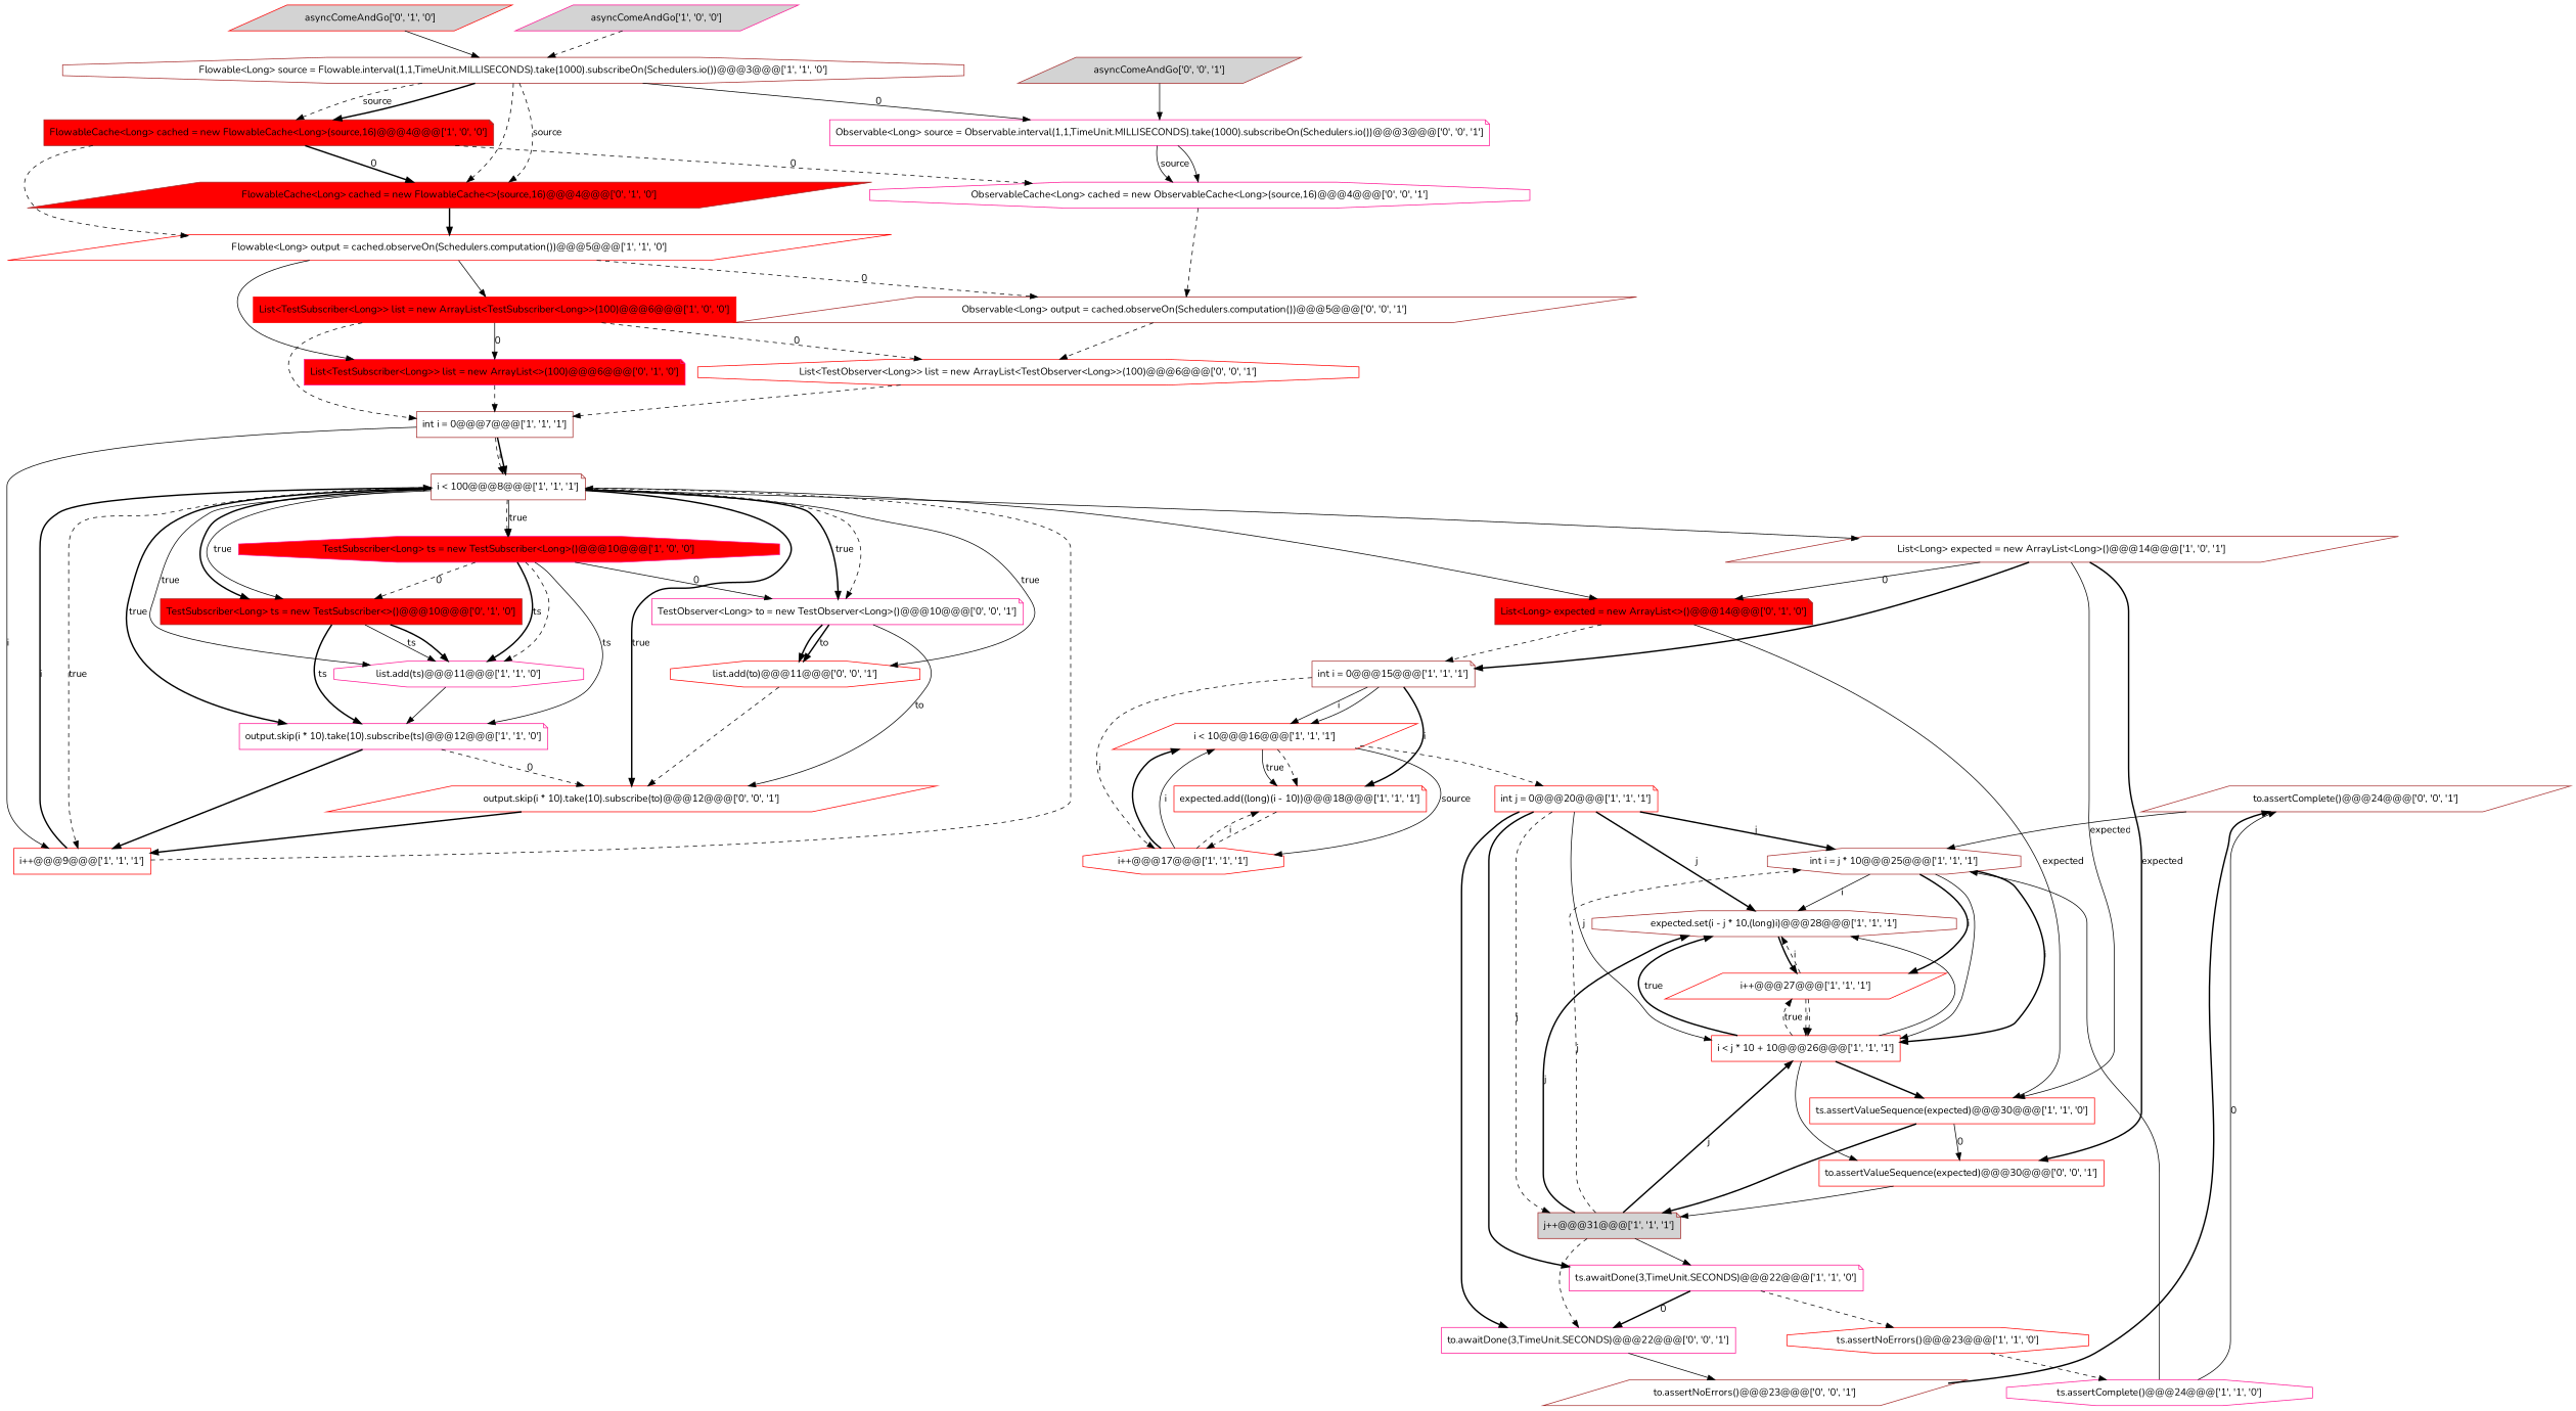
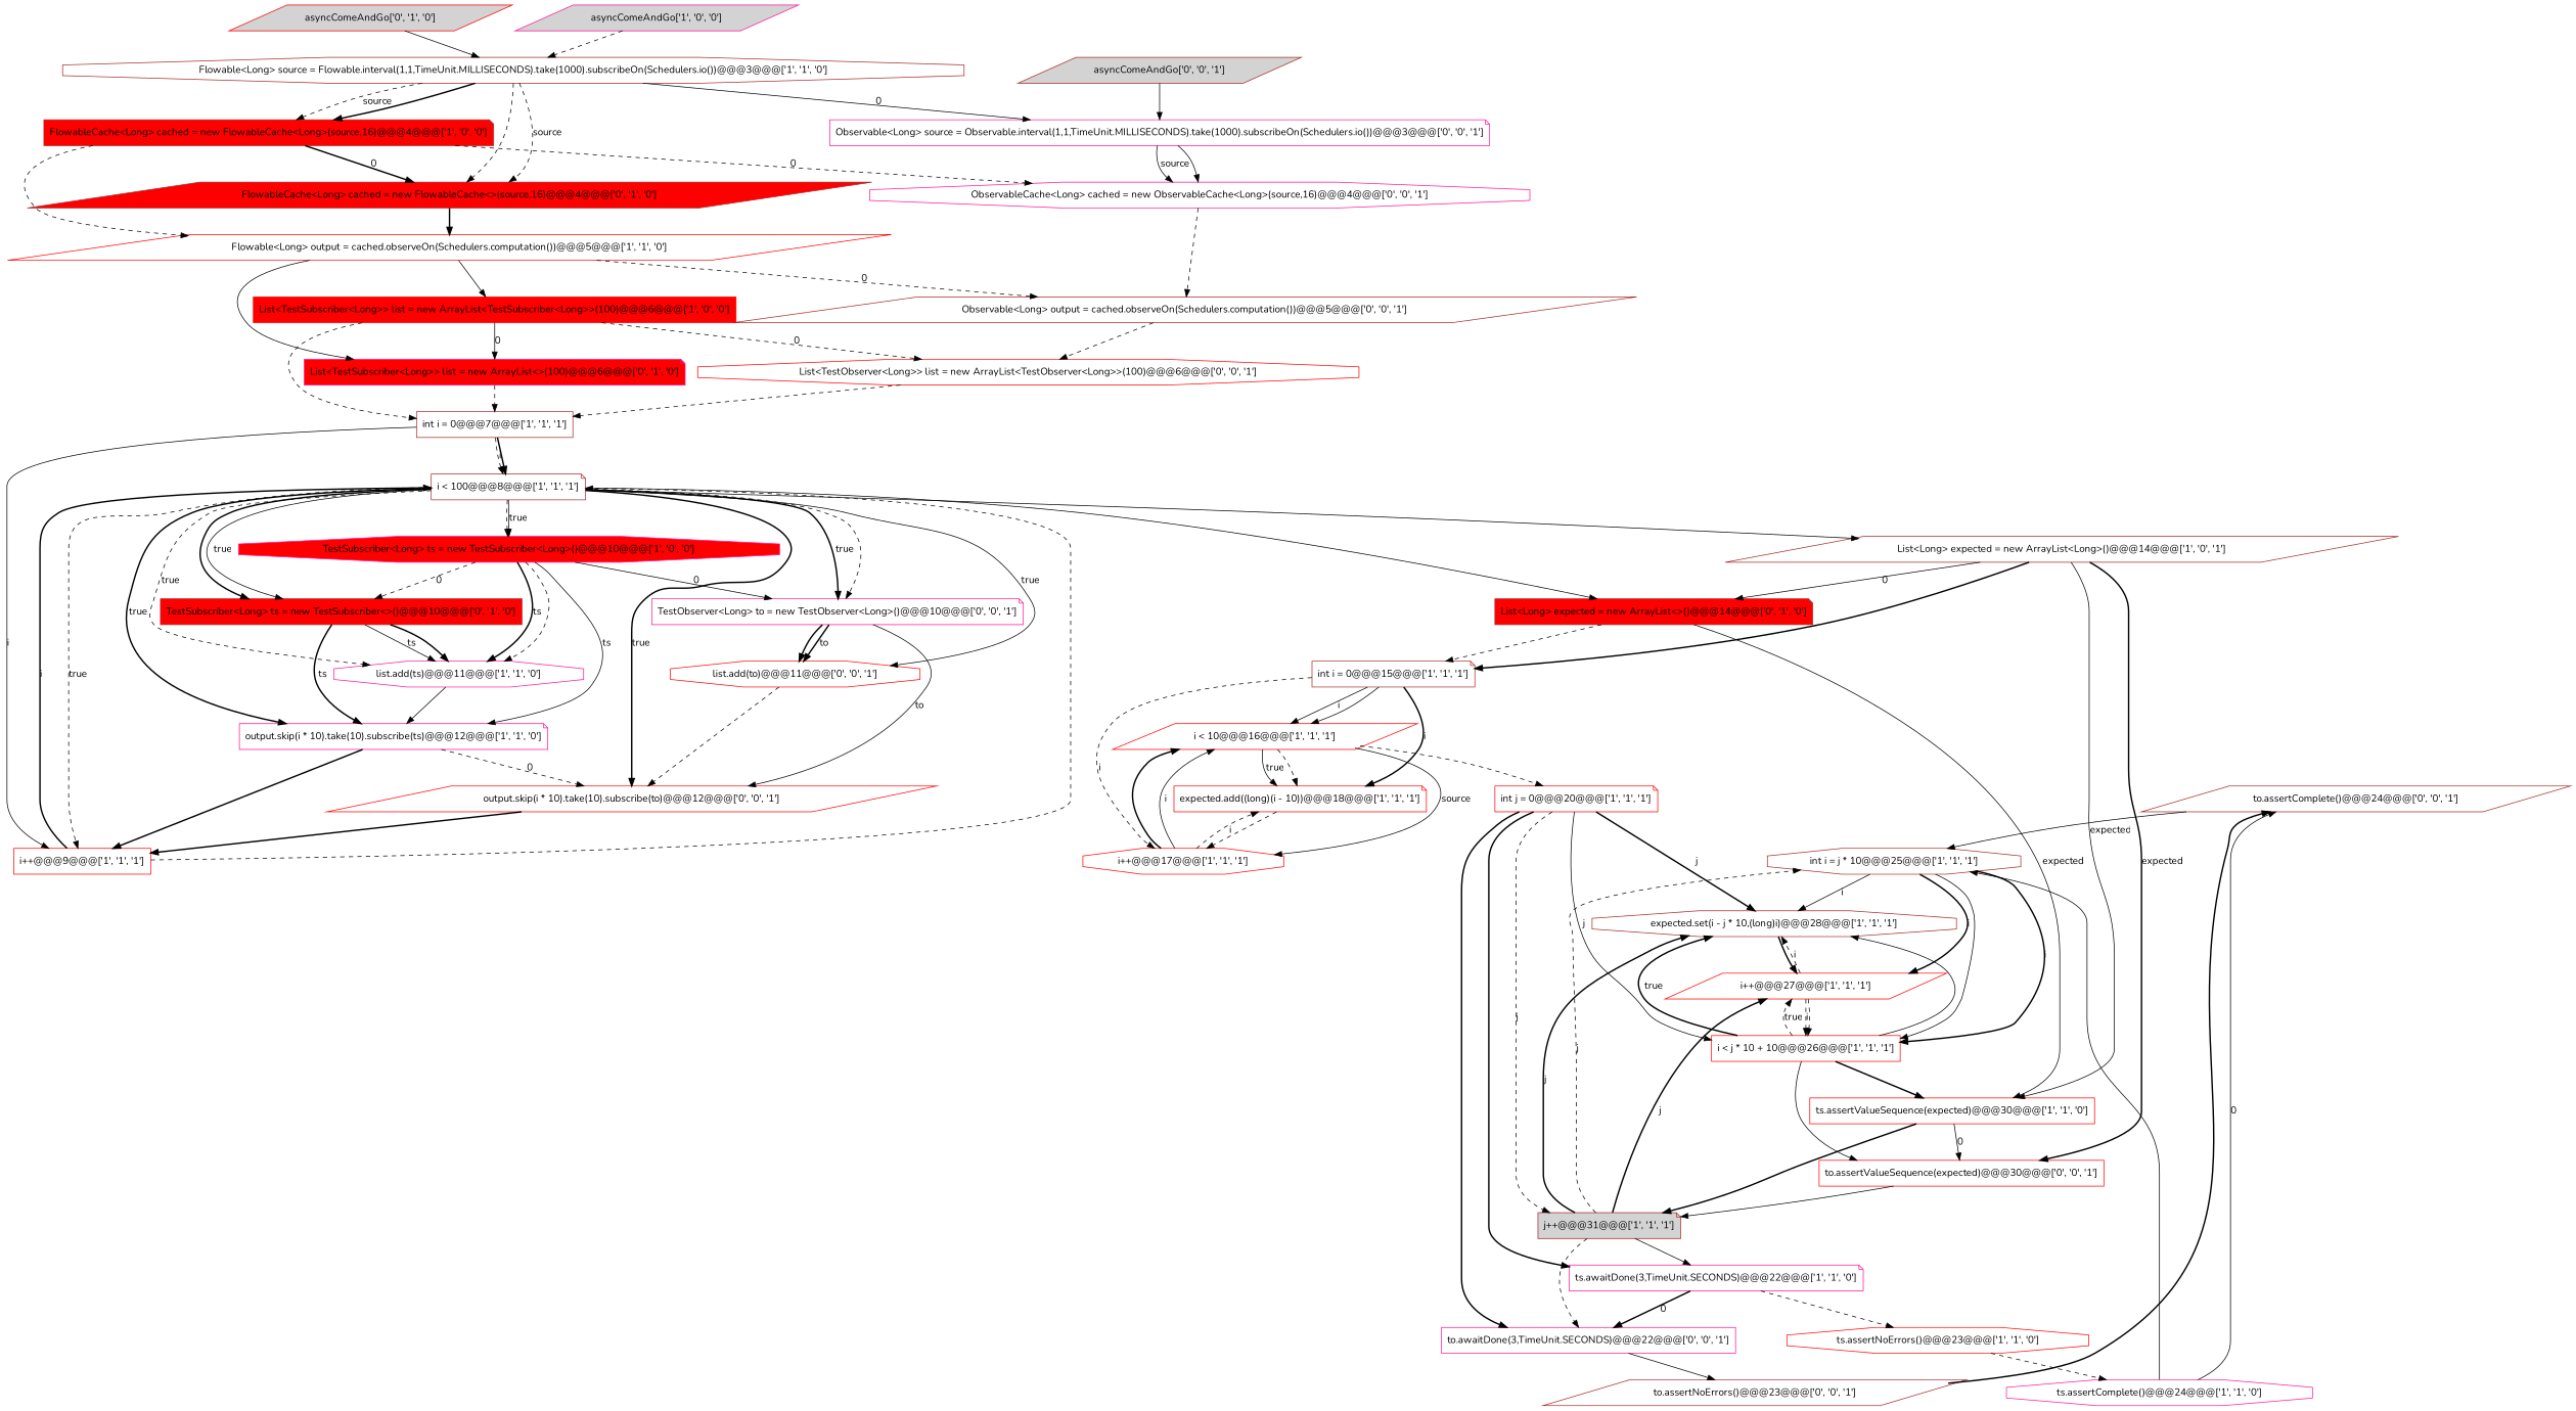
  digraph {
    fontname=Nunito
    node [color=brown fillcolor=white fontname=Nunito shape=parallelogram style=filled]
    edge [fontname=Nunito style=solid]
    n1 [label="to.assertComplete()@@@24@@@['0', '0', '1']"]
    n2 [label="int i = j * 10@@@25@@@['1', '1', '1']" shape=octagon]
    n3 [label="expected.set(i - j * 10,(long)i)@@@28@@@['1', '1', '1']" shape=octagon]
    n4 [color=red label="i++@@@27@@@['1', '1', '1']"]
    n5 [color=red label="i < j * 10 + 10@@@26@@@['1', '1', '1']" shape=box]
    n6 [color=deeppink label="ObservableCache<Long> cached = new ObservableCache<Long>(source,16)@@@4@@@['0', '0', '1']" shape=octagon]
    n7 [label="Observable<Long> output = cached.observeOn(Schedulers.computation())@@@5@@@['0', '0', '1']"]
    n8 [color=red label="List<TestObserver<Long>> list = new ArrayList<TestObserver<Long>>(100)@@@6@@@['0', '0', '1']" shape=octagon]
    n9 [color=red label="ts.assertValueSequence(expected)@@@30@@@['1', '1', '0']" shape=box]
    n10 [color=red label="to.assertValueSequence(expected)@@@30@@@['0', '0', '1']" shape=box]
    n11 [fillcolor=lightgray label="j++@@@31@@@['1', '1', '1']" shape=note]
    n12 [color=deeppink label="ts.awaitDone(3,TimeUnit.SECONDS)@@@22@@@['1', '1', '0']" shape=note]
    n13 [color=deeppink label="to.awaitDone(3,TimeUnit.SECONDS)@@@22@@@['0', '0', '1']" shape=box]
    n14 [color=red fillcolor=lightgray label="asyncComeAndGo['0', '1', '0']"]
    n15 [label="Flowable<Long> source = Flowable.interval(1,1,TimeUnit.MILLISECONDS).take(1000).subscribeOn(Schedulers.io())@@@3@@@['1', '1', '0']" shape=octagon]
    n16 [color=deeppink label="Observable<Long> source = Observable.interval(1,1,TimeUnit.MILLISECONDS).take(1000).subscribeOn(Schedulers.io())@@@3@@@['0', '0', '1']" shape=note]
    n17 [fillcolor=red label="FlowableCache<Long> cached = new FlowableCache<>(source,16)@@@4@@@['0', '1', '0']"]
    n18 [fillcolor=red label="FlowableCache<Long> cached = new FlowableCache<Long>(source,16)@@@4@@@['1', '0', '0']" shape=note]
    n19 [color=red fillcolor=red label="List<TestSubscriber<Long>> list = new ArrayList<TestSubscriber<Long>>(100)@@@6@@@['1', '0', '0']" shape=box]
    n20 [color=deeppink fillcolor=red label="List<TestSubscriber<Long>> list = new ArrayList<>(100)@@@6@@@['0', '1', '0']" shape=note]
    n21 [label="int i = 0@@@7@@@['1', '1', '1']" shape=box]
    n22 [color=red label="i++@@@9@@@['1', '1', '1']" shape=box]
    n23 [label="i < 100@@@8@@@['1', '1', '1']" shape=note]
    n24 [color=red label="ts.assertNoErrors()@@@23@@@['1', '1', '0']" shape=octagon]
    n25 [label="to.assertNoErrors()@@@23@@@['0', '0', '1']"]
    n26 [color=deeppink label="ts.assertComplete()@@@24@@@['1', '1', '0']" shape=octagon]
    n27 [color=red label="Flowable<Long> output = cached.observeOn(Schedulers.computation())@@@5@@@['1', '1', '0']"]
    n28 [label="List<Long> expected = new ArrayList<Long>()@@@14@@@['1', '0', '1']"]
    n29 [fillcolor=red label="List<Long> expected = new ArrayList<>()@@@14@@@['0', '1', '0']" shape=note]
    n30 [color=deeppink label="output.skip(i * 10).take(10).subscribe(ts)@@@12@@@['1', '1', '0']" shape=note]
    n31 [color=red label="output.skip(i * 10).take(10).subscribe(to)@@@12@@@['0', '0', '1']"]
    n32 [fillcolor=red label="TestSubscriber<Long> ts = new TestSubscriber<>()@@@10@@@['0', '1', '0']" shape=box]
    n33 [color=deeppink label="list.add(ts)@@@11@@@['1', '1', '0']" shape=octagon]
    n34 [color=deeppink fillcolor=red label="TestSubscriber<Long> ts = new TestSubscriber<Long>()@@@10@@@['1', '0', '0']" shape=octagon]
    n35 [color=deeppink label="TestObserver<Long> to = new TestObserver<Long>()@@@10@@@['0', '0', '1']" shape=note]
    n36 [color=red label="list.add(to)@@@11@@@['0', '0', '1']" shape=octagon]
    n37 [label="int i = 0@@@15@@@['1', '1', '1']" shape=note]
    n38 [color=red label="expected.add((long)(i - 10))@@@18@@@['1', '1', '1']" shape=note]
    n39 [color=red label="i++@@@17@@@['1', '1', '1']" shape=octagon]
    n40 [color=red label="i < 10@@@16@@@['1', '1', '1']"]
    n41 [color=deeppink fillcolor=lightgray label="asyncComeAndGo['1', '0', '0']"]
    n42 [color=red label="int j = 0@@@20@@@['1', '1', '1']" shape=note]
    n43 [fillcolor=lightgray label="asyncComeAndGo['0', '0', '1']"]
    n1 -> n2
    n2 -> n3 [label=i]
    n2 -> n4 [label=i style=bold]
    n2 -> n5 [label=i style=bold]
    n2 -> n5
    n3 -> n4 [style=bold]
    n4 -> n3 [label=i style=dashed]
    n4 -> n5 [label=i style=dashed]
    n4 -> n5 [style=dashed]
    n5 -> n3
    n5 -> n3 [label=true style=bold]
    n5 -> n4 [label=true style=dashed]
    n5 -> n9 [style=bold]
    n5 -> n10
    n6 -> n7 [style=dashed]
    n7 -> n8 [style=dashed]
    n8 -> n21 [style=dashed]
    n9 -> n10 [label=0]
    n9 -> n11 [style=bold]
    n10 -> n11
    n11 -> n2 [label=j style=dashed]
    n11 -> n3 [label=j style=bold]
-   n11 -> n5 [label=j style=bold]
+   n11 -> n4 [label=j style=bold]
    n11 -> n12
    n11 -> n13 [style=dashed]
    n12 -> n13 [label=0 style=bold]
    n12 -> n24 [style=dashed]
    n13 -> n25
    n14 -> n15
    n15 -> n16 [label=0]
    n15 -> n17 [label=source style=dashed]
    n15 -> n17 [style=dashed]
    n15 -> n18 [label=source style=dashed]
    n15 -> n18 [style=bold]
    n16 -> n6 [label=source]
    n16 -> n6
    n17 -> n27 [style=bold]
    n18 -> n6 [label=0 style=dashed]
    n18 -> n17 [label=0 style=bold]
    n18 -> n27 [style=dashed]
    n19 -> n8 [label=0 style=dashed]
    n19 -> n20 [label=0]
    n19 -> n21 [style=dashed]
    n20 -> n21 [style=dashed]
    n21 -> n22 [label=i]
    n21 -> n23 [style=bold]
    n21 -> n23 [label=i style=dashed]
    n22 -> n23 [style=dashed]
    n22 -> n23 [label=i style=bold]
    n23 -> n22 [label=true style=dashed]
    n23 -> n28
    n23 -> n29
    n23 -> n30 [label=true style=bold]
    n23 -> n31 [label=true style=bold]
    n23 -> n32 [label=true]
    n23 -> n32 [style=bold]
-   n23 -> n33 [label=true]
+   n23 -> n33 [label=true style=dashed]
    n23 -> n34 [style=dashed]
    n23 -> n34 [label=true]
    n23 -> n35 [label=true style=bold]
    n23 -> n35 [style=dashed]
    n23 -> n36 [label=true]
    n24 -> n26 [style=dashed]
    n25 -> n1 [style=bold]
    n26 -> n1 [label=0]
    n26 -> n2
    n27 -> n7 [label=0 style=dashed]
    n27 -> n19
    n27 -> n20
    n28 -> n9 [label=expected]
    n28 -> n10 [label=expected style=bold]
    n28 -> n29 [label=0]
    n28 -> n37 [style=bold]
    n29 -> n9 [label=expected]
    n29 -> n37 [style=dashed]
    n30 -> n22 [style=bold]
    n30 -> n31 [label=0 style=dashed]
    n31 -> n22 [style=bold]
    n32 -> n30 [label=ts style=bold]
    n32 -> n33 [label=ts]
    n32 -> n33 [style=bold]
    n33 -> n30
    n34 -> n30 [label=ts]
    n34 -> n32 [label=0 style=dashed]
    n34 -> n33 [label=ts style=bold]
    n34 -> n33 [style=dashed]
    n34 -> n35 [label=0]
    n35 -> n31 [label=to]
    n35 -> n36 [label=to style=bold]
    n35 -> n36 [style=bold]
    n36 -> n31 [style=dashed]
    n37 -> n38 [label=i style=bold]
    n37 -> n39 [label=i style=dashed]
    n37 -> n40 [label=i]
    n37 -> n40
    n38 -> n39 [style=dashed]
    n39 -> n38 [label=i style=dashed]
    n39 -> n40 [style=bold]
    n39 -> n40 [label=i]
    n40 -> n38 [style=dashed]
    n40 -> n38 [label=true]
    n40 -> n39 [label=source]
    n40 -> n42 [style=dashed]
    n41 -> n15 [style=dashed]
-   n42 -> n2 [label=j style=bold]
    n42 -> n3 [label=j style=bold]
    n42 -> n5 [label=j]
    n42 -> n11 [label=j style=dashed]
    n42 -> n12 [style=bold]
    n42 -> n13 [style=bold]
    n43 -> n16
  }
